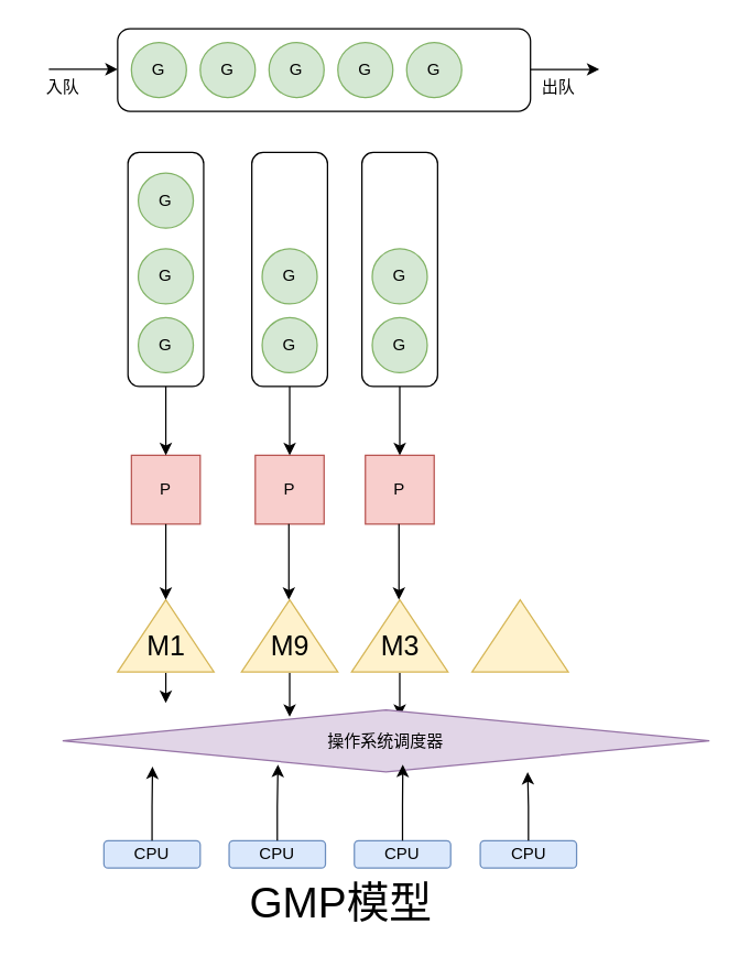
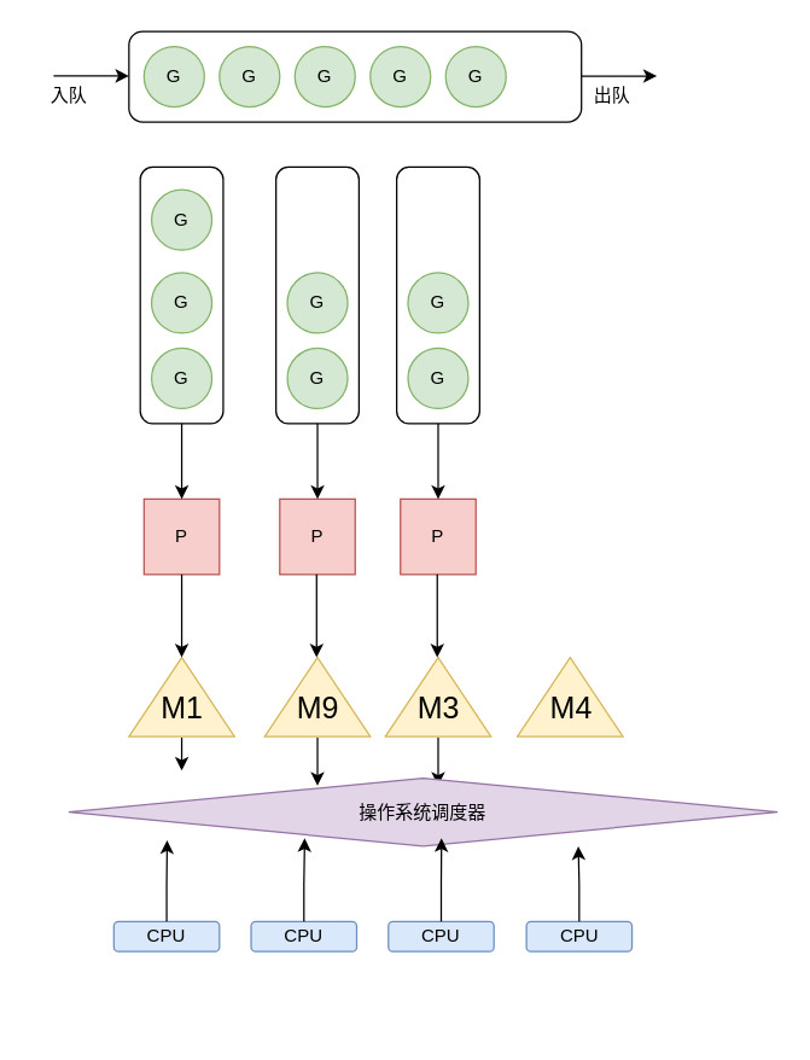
  <mxCell id="0" />
  <mxCell id="1" parent="0" />
  <mxCell id="2" value="" style="rounded=1;whiteSpace=wrap;html=1;" parent="1" vertex="1"><mxGeometry x="85" y="20" width="300" height="60" as="geometry" /></mxCell>
  <mxCell id="3" value="G" style="ellipse;whiteSpace=wrap;html=1;aspect=fixed;fillColor=#d5e8d4;strokeColor=#82b366;" parent="1" vertex="1"><mxGeometry x="95" y="30" width="40" height="40" as="geometry" /></mxCell>
  <mxCell id="4" value="G" style="ellipse;whiteSpace=wrap;html=1;aspect=fixed;fillColor=#d5e8d4;strokeColor=#82b366;" parent="1" vertex="1"><mxGeometry x="145" y="30" width="40" height="40" as="geometry" /></mxCell>
  <mxCell id="5" value="G" style="ellipse;whiteSpace=wrap;html=1;aspect=fixed;fillColor=#d5e8d4;strokeColor=#82b366;" parent="1" vertex="1"><mxGeometry x="295" y="30" width="40" height="40" as="geometry" /></mxCell>
  <mxCell id="6" value="G" style="ellipse;whiteSpace=wrap;html=1;aspect=fixed;fillColor=#d5e8d4;strokeColor=#82b366;" parent="1" vertex="1"><mxGeometry x="195" y="30" width="40" height="40" as="geometry" /></mxCell>
  <mxCell id="7" value="G" style="ellipse;whiteSpace=wrap;html=1;aspect=fixed;fillColor=#d5e8d4;strokeColor=#82b366;" parent="1" vertex="1"><mxGeometry x="245" y="30" width="40" height="40" as="geometry" /></mxCell>
  <mxCell id="8" value="" style="endArrow=classic;html=1;rounded=0;" parent="1" edge="1"><mxGeometry width="50" height="50" relative="1" as="geometry"><mxPoint x="35" y="49.5" as="sourcePoint" /><mxPoint x="85" y="49.5" as="targetPoint" /></mxGeometry></mxCell>
  <mxCell id="9" value="" style="endArrow=classic;html=1;rounded=0;" parent="1" edge="1"><mxGeometry width="50" height="50" relative="1" as="geometry"><mxPoint x="385" y="49.64" as="sourcePoint" /><mxPoint x="435" y="49.64" as="targetPoint" /></mxGeometry></mxCell>
  <mxCell id="10" value="入队" style="text;html=1;align=center;verticalAlign=middle;resizable=0;points=[];autosize=1;strokeColor=none;fillColor=none;" parent="1" vertex="1"><mxGeometry x="20" y="48" width="50" height="30" as="geometry" /></mxCell>
  <mxCell id="11" value="出队" style="text;html=1;align=center;verticalAlign=middle;resizable=0;points=[];autosize=1;strokeColor=none;fillColor=none;" parent="1" vertex="1"><mxGeometry x="380" y="48" width="50" height="30" as="geometry" /></mxCell>
  <mxCell id="12" value="" style="rounded=1;whiteSpace=wrap;html=1;" parent="1" vertex="1"><mxGeometry x="92.5" y="110" width="55" height="170" as="geometry" /></mxCell>
  <mxCell id="13" value="G" style="ellipse;whiteSpace=wrap;html=1;aspect=fixed;fillColor=#d5e8d4;strokeColor=#82b366;" parent="1" vertex="1"><mxGeometry x="100" y="230" width="40" height="40" as="geometry" /></mxCell>
  <mxCell id="14" value="G" style="ellipse;whiteSpace=wrap;html=1;aspect=fixed;fillColor=#d5e8d4;strokeColor=#82b366;" parent="1" vertex="1"><mxGeometry x="100" y="180" width="40" height="40" as="geometry" /></mxCell>
  <mxCell id="15" value="G" style="ellipse;whiteSpace=wrap;html=1;aspect=fixed;fillColor=#d5e8d4;strokeColor=#82b366;" parent="1" vertex="1"><mxGeometry x="100" y="125" width="40" height="40" as="geometry" /></mxCell>
  <mxCell id="16" value="P" style="rounded=0;whiteSpace=wrap;html=1;fillColor=#f8cecc;strokeColor=#b85450;" parent="1" vertex="1"><mxGeometry x="95" y="330" width="50" height="50" as="geometry" /></mxCell>
  <mxCell id="17" value="" style="endArrow=classic;html=1;rounded=0;exitX=0.5;exitY=1;exitDx=0;exitDy=0;entryX=0.5;entryY=0;entryDx=0;entryDy=0;" parent="1" source="12" target="16" edge="1"><mxGeometry width="50" height="50" relative="1" as="geometry"><mxPoint x="147.5" y="340" as="sourcePoint" /><mxPoint x="197.5" y="290" as="targetPoint" /></mxGeometry></mxCell>
  <mxCell id="18" value="" style="rounded=1;whiteSpace=wrap;html=1;" parent="1" vertex="1"><mxGeometry x="182.5" y="110" width="55" height="170" as="geometry" /></mxCell>
  <mxCell id="19" value="G" style="ellipse;whiteSpace=wrap;html=1;aspect=fixed;fillColor=#d5e8d4;strokeColor=#82b366;" parent="1" vertex="1"><mxGeometry x="190" y="230" width="40" height="40" as="geometry" /></mxCell>
  <mxCell id="20" value="G" style="ellipse;whiteSpace=wrap;html=1;aspect=fixed;fillColor=#d5e8d4;strokeColor=#82b366;" parent="1" vertex="1"><mxGeometry x="190" y="180" width="40" height="40" as="geometry" /></mxCell>
  <mxCell id="21" value="P" style="rounded=0;whiteSpace=wrap;html=1;fillColor=#f8cecc;strokeColor=#b85450;" parent="1" vertex="1"><mxGeometry x="185" y="330" width="50" height="50" as="geometry" /></mxCell>
  <mxCell id="22" value="" style="endArrow=classic;html=1;rounded=0;exitX=0.5;exitY=1;exitDx=0;exitDy=0;entryX=0.5;entryY=0;entryDx=0;entryDy=0;" parent="1" source="18" target="21" edge="1"><mxGeometry width="50" height="50" relative="1" as="geometry"><mxPoint x="237.5" y="340" as="sourcePoint" /><mxPoint x="287.5" y="290" as="targetPoint" /></mxGeometry></mxCell>
  <mxCell id="23" value="" style="rounded=1;whiteSpace=wrap;html=1;" parent="1" vertex="1"><mxGeometry x="262.5" y="110" width="55" height="170" as="geometry" /></mxCell>
  <mxCell id="24" value="G" style="ellipse;whiteSpace=wrap;html=1;aspect=fixed;fillColor=#d5e8d4;strokeColor=#82b366;" parent="1" vertex="1"><mxGeometry x="270" y="230" width="40" height="40" as="geometry" /></mxCell>
  <mxCell id="25" value="G" style="ellipse;whiteSpace=wrap;html=1;aspect=fixed;fillColor=#d5e8d4;strokeColor=#82b366;" parent="1" vertex="1"><mxGeometry x="270" y="180" width="40" height="40" as="geometry" /></mxCell>
  <mxCell id="26" value="P" style="rounded=0;whiteSpace=wrap;html=1;fillColor=#f8cecc;strokeColor=#b85450;" parent="1" vertex="1"><mxGeometry x="265" y="330" width="50" height="50" as="geometry" /></mxCell>
  <mxCell id="27" value="" style="endArrow=classic;html=1;rounded=0;exitX=0.5;exitY=1;exitDx=0;exitDy=0;entryX=0.5;entryY=0;entryDx=0;entryDy=0;" parent="1" source="23" target="26" edge="1"><mxGeometry width="50" height="50" relative="1" as="geometry"><mxPoint x="317.5" y="340" as="sourcePoint" /><mxPoint x="367.5" y="290" as="targetPoint" /></mxGeometry></mxCell>
  <mxCell id="28" value="" style="group" parent="1" vertex="1" connectable="0"><mxGeometry x="85" y="435" width="70" height="66.25" as="geometry" /></mxCell>
  <mxCell id="29" value="" style="triangle;whiteSpace=wrap;html=1;rotation=-90;fillColor=#fff2cc;strokeColor=#d6b656;" parent="28" vertex="1"><mxGeometry x="8.75" y="-8.75" width="52.5" height="70" as="geometry" /></mxCell>
  <mxCell id="30" style="edgeStyle=orthogonalEdgeStyle;rounded=0;orthogonalLoop=1;jettySize=auto;html=1;" parent="28" source="31" edge="1"><mxGeometry relative="1" as="geometry"><mxPoint x="35" y="75" as="targetPoint" /></mxGeometry></mxCell>
  <mxCell id="31" value="M1" style="text;html=1;align=center;verticalAlign=middle;resizable=0;points=[];autosize=1;strokeColor=none;fillColor=none;fontSize=20;" parent="28" vertex="1"><mxGeometry x="10" y="13.13" width="50" height="40" as="geometry" /></mxCell>
  <mxCell id="32" value="" style="group" parent="1" vertex="1" connectable="0"><mxGeometry x="342.5" y="435" width="70" height="66.25" as="geometry" /></mxCell>
  <mxCell id="33" value="" style="triangle;whiteSpace=wrap;html=1;rotation=-90;fillColor=#fff2cc;strokeColor=#d6b656;" parent="32" vertex="1"><mxGeometry x="8.75" y="-8.75" width="52.5" height="70" as="geometry" /></mxCell>
+ <mxCell id="34" value="M4" style="text;html=1;align=center;verticalAlign=middle;resizable=0;points=[];autosize=1;strokeColor=none;fillColor=none;fontSize=20;" parent="32" vertex="1"><mxGeometry x="10" y="13.13" width="50" height="40" as="geometry" /></mxCell>
  <mxCell id="35" value="" style="group" parent="1" vertex="1" connectable="0"><mxGeometry x="175" y="435" width="70" height="66.25" as="geometry" /></mxCell>
  <mxCell id="36" value="" style="triangle;whiteSpace=wrap;html=1;rotation=-90;fillColor=#fff2cc;strokeColor=#d6b656;" parent="35" vertex="1"><mxGeometry x="8.75" y="-8.75" width="52.5" height="70" as="geometry" /></mxCell>
  <mxCell id="37" style="edgeStyle=orthogonalEdgeStyle;rounded=0;orthogonalLoop=1;jettySize=auto;html=1;" parent="35" source="38" edge="1"><mxGeometry relative="1" as="geometry"><mxPoint x="35" y="85" as="targetPoint" /></mxGeometry></mxCell>
  <mxCell id="38" value="M9" style="text;html=1;align=center;verticalAlign=middle;resizable=0;points=[];autosize=1;strokeColor=none;fillColor=none;fontSize=20;" parent="35" vertex="1"><mxGeometry x="10" y="13.13" width="50" height="40" as="geometry" /></mxCell>
  <mxCell id="39" value="" style="group" parent="1" vertex="1" connectable="0"><mxGeometry x="255" y="435" width="70" height="66.25" as="geometry" /></mxCell>
  <mxCell id="40" value="" style="triangle;whiteSpace=wrap;html=1;rotation=-90;fillColor=#fff2cc;strokeColor=#d6b656;" parent="39" vertex="1"><mxGeometry x="8.75" y="-8.75" width="52.5" height="70" as="geometry" /></mxCell>
  <mxCell id="41" style="edgeStyle=orthogonalEdgeStyle;rounded=0;orthogonalLoop=1;jettySize=auto;html=1;" parent="39" source="42" edge="1"><mxGeometry relative="1" as="geometry"><mxPoint x="35" y="85" as="targetPoint" /></mxGeometry></mxCell>
  <mxCell id="42" value="M3" style="text;html=1;align=center;verticalAlign=middle;resizable=0;points=[];autosize=1;strokeColor=none;fillColor=none;fontSize=20;" parent="39" vertex="1"><mxGeometry x="10" y="13.13" width="50" height="40" as="geometry" /></mxCell>
  <mxCell id="43" value="" style="endArrow=classic;html=1;rounded=0;exitX=0.5;exitY=1;exitDx=0;exitDy=0;entryX=1;entryY=0.5;entryDx=0;entryDy=0;" parent="1" source="16" target="29" edge="1"><mxGeometry width="50" height="50" relative="1" as="geometry"><mxPoint x="65" y="387" as="sourcePoint" /><mxPoint x="115" y="337" as="targetPoint" /></mxGeometry></mxCell>
  <mxCell id="44" value="" style="endArrow=classic;html=1;rounded=0;exitX=0.5;exitY=1;exitDx=0;exitDy=0;entryX=1;entryY=0.5;entryDx=0;entryDy=0;" parent="1" edge="1"><mxGeometry width="50" height="50" relative="1" as="geometry"><mxPoint x="289.41" y="380" as="sourcePoint" /><mxPoint x="289.41" y="435" as="targetPoint" /></mxGeometry></mxCell>
  <mxCell id="45" value="" style="endArrow=classic;html=1;rounded=0;exitX=0.5;exitY=1;exitDx=0;exitDy=0;entryX=1;entryY=0.5;entryDx=0;entryDy=0;" parent="1" edge="1"><mxGeometry width="50" height="50" relative="1" as="geometry"><mxPoint x="209.41" y="380" as="sourcePoint" /><mxPoint x="209.41" y="435" as="targetPoint" /></mxGeometry></mxCell>
  <mxCell id="46" value="操作系统调度器" style="rhombus;whiteSpace=wrap;html=1;fillColor=#e1d5e7;strokeColor=#9673a6;" parent="1" vertex="1"><mxGeometry x="45" y="515" width="470" height="45" as="geometry" /></mxCell>
  <mxCell id="47" value="CPU" style="rounded=1;whiteSpace=wrap;html=1;fillColor=#dae8fc;strokeColor=#6c8ebf;" parent="1" vertex="1"><mxGeometry x="75" y="610" width="70" height="20" as="geometry" /></mxCell>
  <mxCell id="48" value="CPU" style="rounded=1;whiteSpace=wrap;html=1;fillColor=#dae8fc;strokeColor=#6c8ebf;" parent="1" vertex="1"><mxGeometry x="348.5" y="610" width="70" height="20" as="geometry" /></mxCell>
  <mxCell id="49" value="CPU" style="rounded=1;whiteSpace=wrap;html=1;fillColor=#dae8fc;strokeColor=#6c8ebf;" parent="1" vertex="1"><mxGeometry x="257" y="610" width="70" height="20" as="geometry" /></mxCell>
  <mxCell id="50" value="CPU" style="rounded=1;whiteSpace=wrap;html=1;fillColor=#dae8fc;strokeColor=#6c8ebf;" parent="1" vertex="1"><mxGeometry x="166" y="610" width="70" height="20" as="geometry" /></mxCell>
  <mxCell id="51" style="edgeStyle=orthogonalEdgeStyle;rounded=0;orthogonalLoop=1;jettySize=auto;html=1;entryX=0.139;entryY=0.916;entryDx=0;entryDy=0;entryPerimeter=0;" parent="1" source="47" target="46" edge="1"><mxGeometry relative="1" as="geometry" /></mxCell>
  <mxCell id="52" style="edgeStyle=orthogonalEdgeStyle;rounded=0;orthogonalLoop=1;jettySize=auto;html=1;entryX=0.333;entryY=0.886;entryDx=0;entryDy=0;entryPerimeter=0;" parent="1" source="50" target="46" edge="1"><mxGeometry relative="1" as="geometry" /></mxCell>
  <mxCell id="53" style="edgeStyle=orthogonalEdgeStyle;rounded=0;orthogonalLoop=1;jettySize=auto;html=1;entryX=0.526;entryY=0.886;entryDx=0;entryDy=0;entryPerimeter=0;" parent="1" source="49" target="46" edge="1"><mxGeometry relative="1" as="geometry" /></mxCell>
  <mxCell id="54" style="edgeStyle=orthogonalEdgeStyle;rounded=0;orthogonalLoop=1;jettySize=auto;html=1;entryX=0.719;entryY=1.005;entryDx=0;entryDy=0;entryPerimeter=0;" parent="1" source="48" target="46" edge="1"><mxGeometry relative="1" as="geometry" /></mxCell>
- <mxCell id="55" value="&lt;font style=&quot;font-size: 31px;&quot;&gt;GMP模型&lt;/font&gt;" style="text;html=1;align=center;verticalAlign=middle;resizable=0;points=[];autosize=1;strokeColor=none;fillColor=none;fontSize=31;" parent="1" vertex="1"><mxGeometry x="167" y="630" width="160" height="50" as="geometry" /></mxCell>
